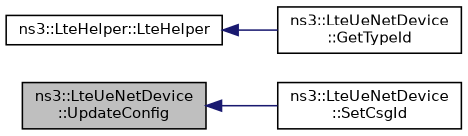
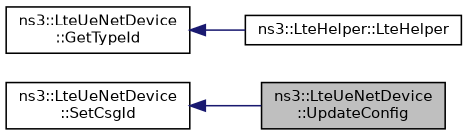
  digraph {
    rankdir=LR
    node [color=black fillcolor=white fontname=Helvetica fontsize=10 shape=record style=filled]
    edge [color=midnightblue dir=back fontname=Helvetica fontsize=10 labelfontname=Helvetica labelfontsize=10 style=solid]
    n1 [fillcolor=grey75 fontcolor=black height=0.2 label="ns3::LteUeNetDevice\l::UpdateConfig" width=0.4]
    n2 [height=0.2 label="ns3::LteUeNetDevice\l::SetCsgId" width=0.4]
    n3 [height=0.2 label="ns3::LteUeNetDevice\l::GetTypeId" width=0.4]
    n4 [height=0.2 label="ns3::LteHelper::LteHelper" width=0.4]
-   n1 -> n2
-   n4 -> n3
+   n2 -> n1
+   n3 -> n4
  }
